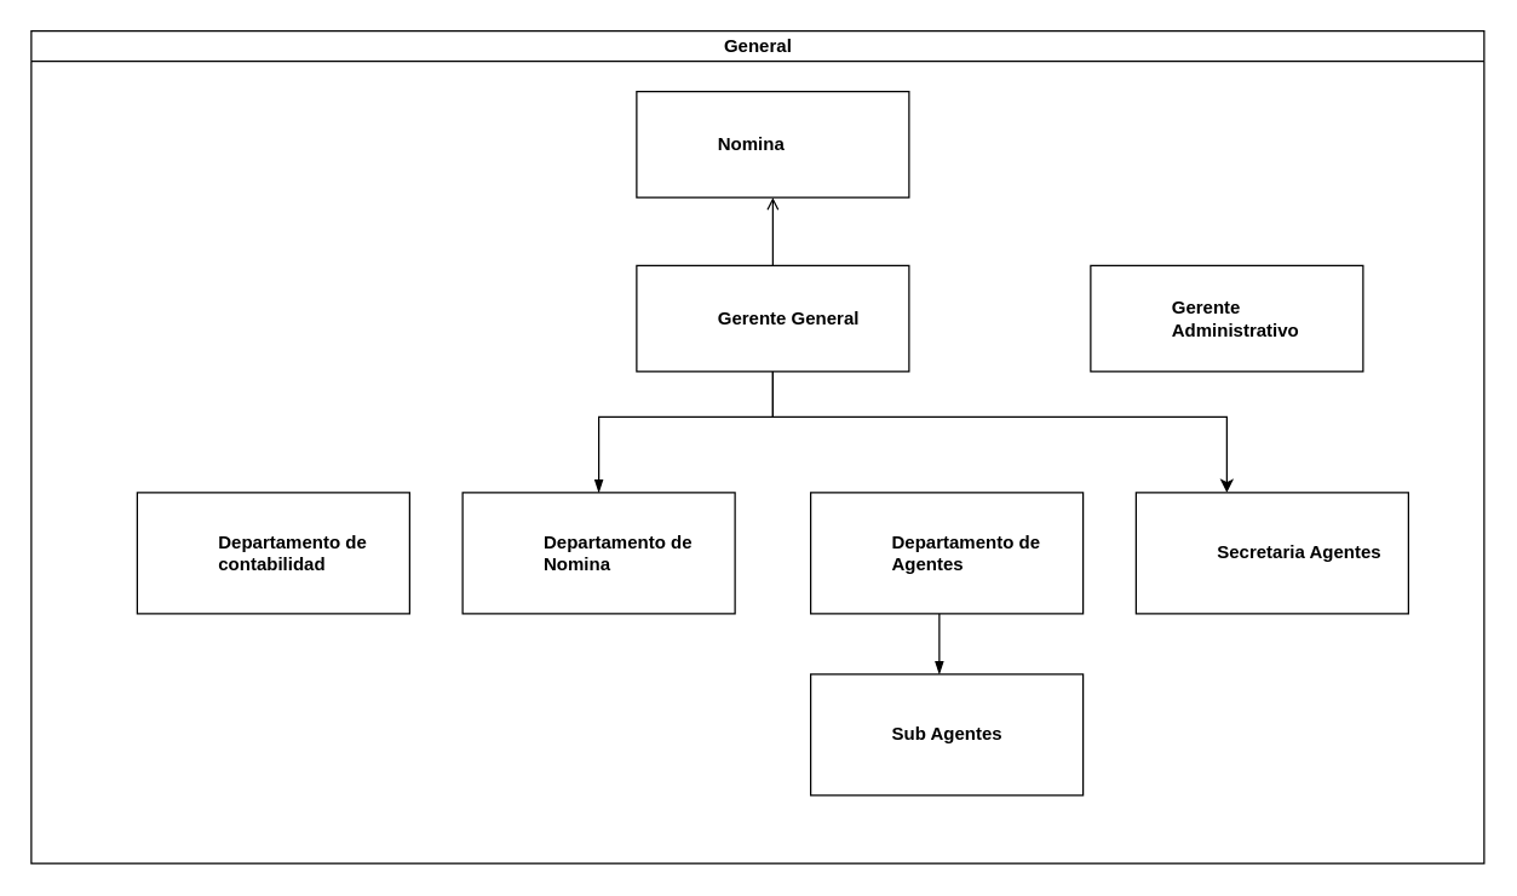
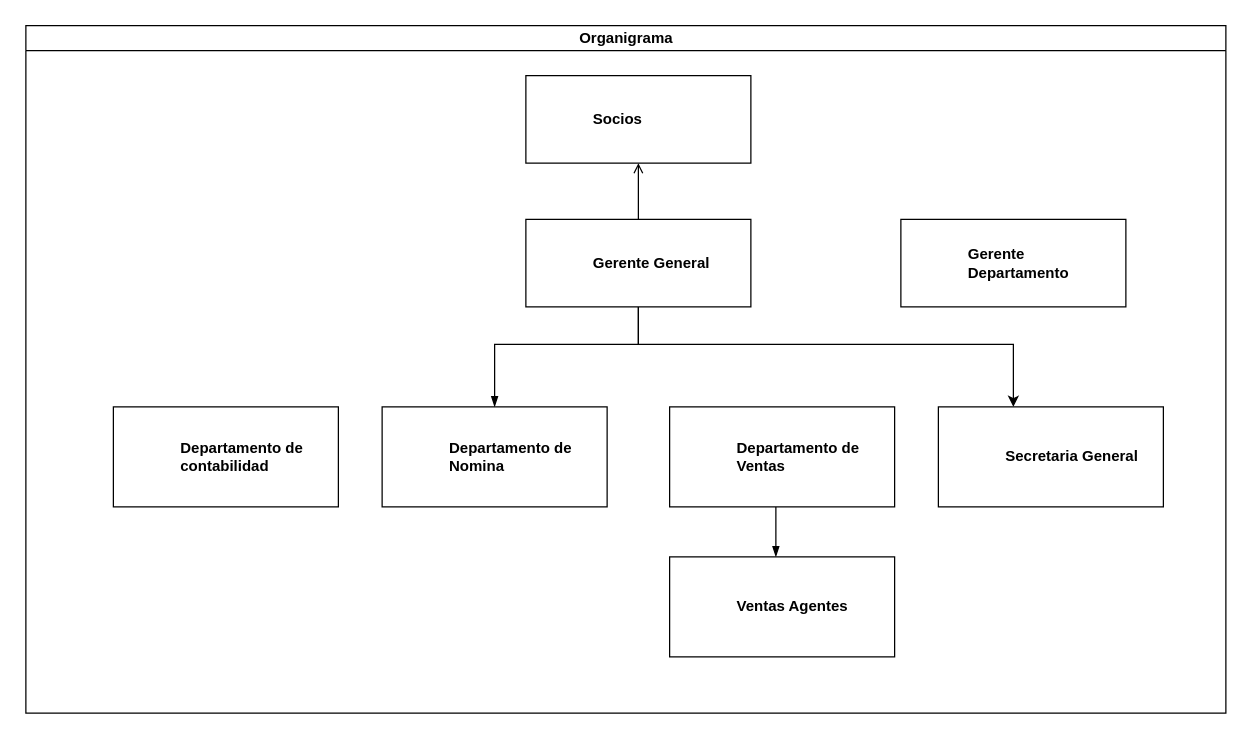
  <mxCell id="0" />
  <mxCell id="1" parent="0" />
- <mxCell id="2" value="General" style="swimlane;html=1;startSize=20;horizontal=1;containerType=tree;glass=0;" parent="1" vertex="1"><mxGeometry x="20" y="20" width="960" height="550" as="geometry" /></mxCell>
+ <mxCell id="2" value="Organigrama" style="swimlane;html=1;startSize=20;horizontal=1;containerType=tree;glass=0;" parent="1" vertex="1"><mxGeometry x="20" y="20" width="960" height="550" as="geometry" /></mxCell>
  <mxCell id="3" value="Gerente General" style="label;image=https://cdn3.iconfinder.com/data/icons/user-avatars-1/512/users-3-128.png;whiteSpace=wrap;html=1;rounded=0;glass=0;treeMoving=1;treeFolding=1;" parent="2" vertex="1"><mxGeometry x="400" y="155" width="180" height="70" as="geometry" /></mxCell>
  <mxCell id="4" value="Departamento de contabilidad" style="label;image=https://cdn3.iconfinder.com/data/icons/user-avatars-1/512/users-10-3-128.png;whiteSpace=wrap;html=1;rounded=0;glass=0;treeFolding=1;treeMoving=1;" parent="2" vertex="1"><mxGeometry x="70" y="305" width="180" height="80" as="geometry" /></mxCell>
  <mxCell id="5" value="" style="endArrow=blockThin;endFill=1;fontSize=11;edgeStyle=elbowEdgeStyle;elbow=vertical;rounded=0;" parent="2" source="3" target="6" edge="1"><mxGeometry relative="1" as="geometry"><Array as="points"><mxPoint x="490.0" y="255" /><mxPoint x="420" y="265" /><mxPoint x="490.0" y="225" /></Array></mxGeometry></mxCell>
  <mxCell id="6" value="Departamento de Nomina" style="label;image=https://cdn3.iconfinder.com/data/icons/user-avatars-1/512/users-9-2-128.png;whiteSpace=wrap;html=1;rounded=0;glass=0;treeFolding=1;treeMoving=1;" parent="2" vertex="1"><mxGeometry x="285" y="305" width="180" height="80" as="geometry" /></mxCell>
- <mxCell id="7" value="Departamento de Agentes" style="label;image=https://cdn3.iconfinder.com/data/icons/user-avatars-1/512/users-2-128.png;whiteSpace=wrap;html=1;rounded=0;glass=0;" vertex="1" parent="2"><mxGeometry x="515" y="305" width="180" height="80" as="geometry" /></mxCell>
+ <mxCell id="7" value="Departamento de Ventas" style="label;image=https://cdn3.iconfinder.com/data/icons/user-avatars-1/512/users-2-128.png;whiteSpace=wrap;html=1;rounded=0;glass=0;" vertex="1" parent="2"><mxGeometry x="515" y="305" width="180" height="80" as="geometry" /></mxCell>
  <mxCell id="8" value="" style="edgeStyle=orthogonalEdgeStyle;rounded=0;orthogonalLoop=1;jettySize=auto;html=1;" edge="1" source="3" parent="2"><mxGeometry relative="1" as="geometry"><mxPoint x="790" y="305" as="targetPoint" /><Array as="points"><mxPoint x="490.0" y="255" /><mxPoint x="790" y="255" /></Array></mxGeometry></mxCell>
- <mxCell id="9" value="&lt;span&gt;Secretaria Agentes&lt;/span&gt;" style="label;image=https://cdn3.iconfinder.com/data/icons/user-avatars-1/512/users-3-128.png;whiteSpace=wrap;html=1;rounded=0;glass=0;treeMoving=1;treeFolding=1;" vertex="1" parent="2"><mxGeometry x="730" y="305" width="180" height="80" as="geometry" /></mxCell>
+ <mxCell id="9" value="&lt;span&gt;Secretaria General&lt;/span&gt;" style="label;image=https://cdn3.iconfinder.com/data/icons/user-avatars-1/512/users-3-128.png;whiteSpace=wrap;html=1;rounded=0;glass=0;treeMoving=1;treeFolding=1;" vertex="1" parent="2"><mxGeometry x="730" y="305" width="180" height="80" as="geometry" /></mxCell>
  <mxCell id="10" value="" style="edgeStyle=orthogonalEdgeStyle;rounded=0;orthogonalLoop=1;jettySize=auto;html=1;endArrow=open;" edge="1" source="3" target="11" parent="2"><mxGeometry relative="1" as="geometry" /></mxCell>
- <mxCell id="11" value="Nomina" style="label;image=https://cdn3.iconfinder.com/data/icons/user-avatars-1/512/users-3-128.png;whiteSpace=wrap;html=1;rounded=0;glass=0;treeMoving=1;treeFolding=1;" vertex="1" parent="2"><mxGeometry x="400" y="40" width="180" height="70" as="geometry" /></mxCell>
+ <mxCell id="11" value="Socios" style="label;image=https://cdn3.iconfinder.com/data/icons/user-avatars-1/512/users-3-128.png;whiteSpace=wrap;html=1;rounded=0;glass=0;treeMoving=1;treeFolding=1;" vertex="1" parent="2"><mxGeometry x="400" y="40" width="180" height="70" as="geometry" /></mxCell>
  <mxCell id="12" value="" style="endArrow=blockThin;endFill=1;fontSize=11;edgeStyle=elbowEdgeStyle;elbow=vertical;rounded=0;" edge="1" target="13" source="7" parent="2"><mxGeometry relative="1" as="geometry"><mxPoint x="790" y="535" as="sourcePoint" /><Array as="points"><mxPoint x="600" y="400" /><mxPoint x="880" y="575" /><mxPoint x="780" y="565" /><mxPoint x="790" y="535" /></Array></mxGeometry></mxCell>
- <mxCell id="13" value="Sub Agentes" style="label;image=https://cdn3.iconfinder.com/data/icons/user-avatars-1/512/users-2-128.png;whiteSpace=wrap;html=1;rounded=0;glass=0;" vertex="1" parent="2"><mxGeometry x="515" y="425" width="180" height="80" as="geometry" /></mxCell>
- <mxCell id="14" value="Gerente Administrativo" style="label;image=https://cdn3.iconfinder.com/data/icons/user-avatars-1/512/users-3-128.png;whiteSpace=wrap;html=1;rounded=0;glass=0;treeMoving=1;treeFolding=1;" vertex="1" parent="2"><mxGeometry x="700" y="155" width="180" height="70" as="geometry" /></mxCell>
+ <mxCell id="13" value="Ventas Agentes" style="label;image=https://cdn3.iconfinder.com/data/icons/user-avatars-1/512/users-2-128.png;whiteSpace=wrap;html=1;rounded=0;glass=0;" vertex="1" parent="2"><mxGeometry x="515" y="425" width="180" height="80" as="geometry" /></mxCell>
+ <mxCell id="14" value="Gerente Departamento" style="label;image=https://cdn3.iconfinder.com/data/icons/user-avatars-1/512/users-3-128.png;whiteSpace=wrap;html=1;rounded=0;glass=0;treeMoving=1;treeFolding=1;" vertex="1" parent="2"><mxGeometry x="700" y="155" width="180" height="70" as="geometry" /></mxCell>
